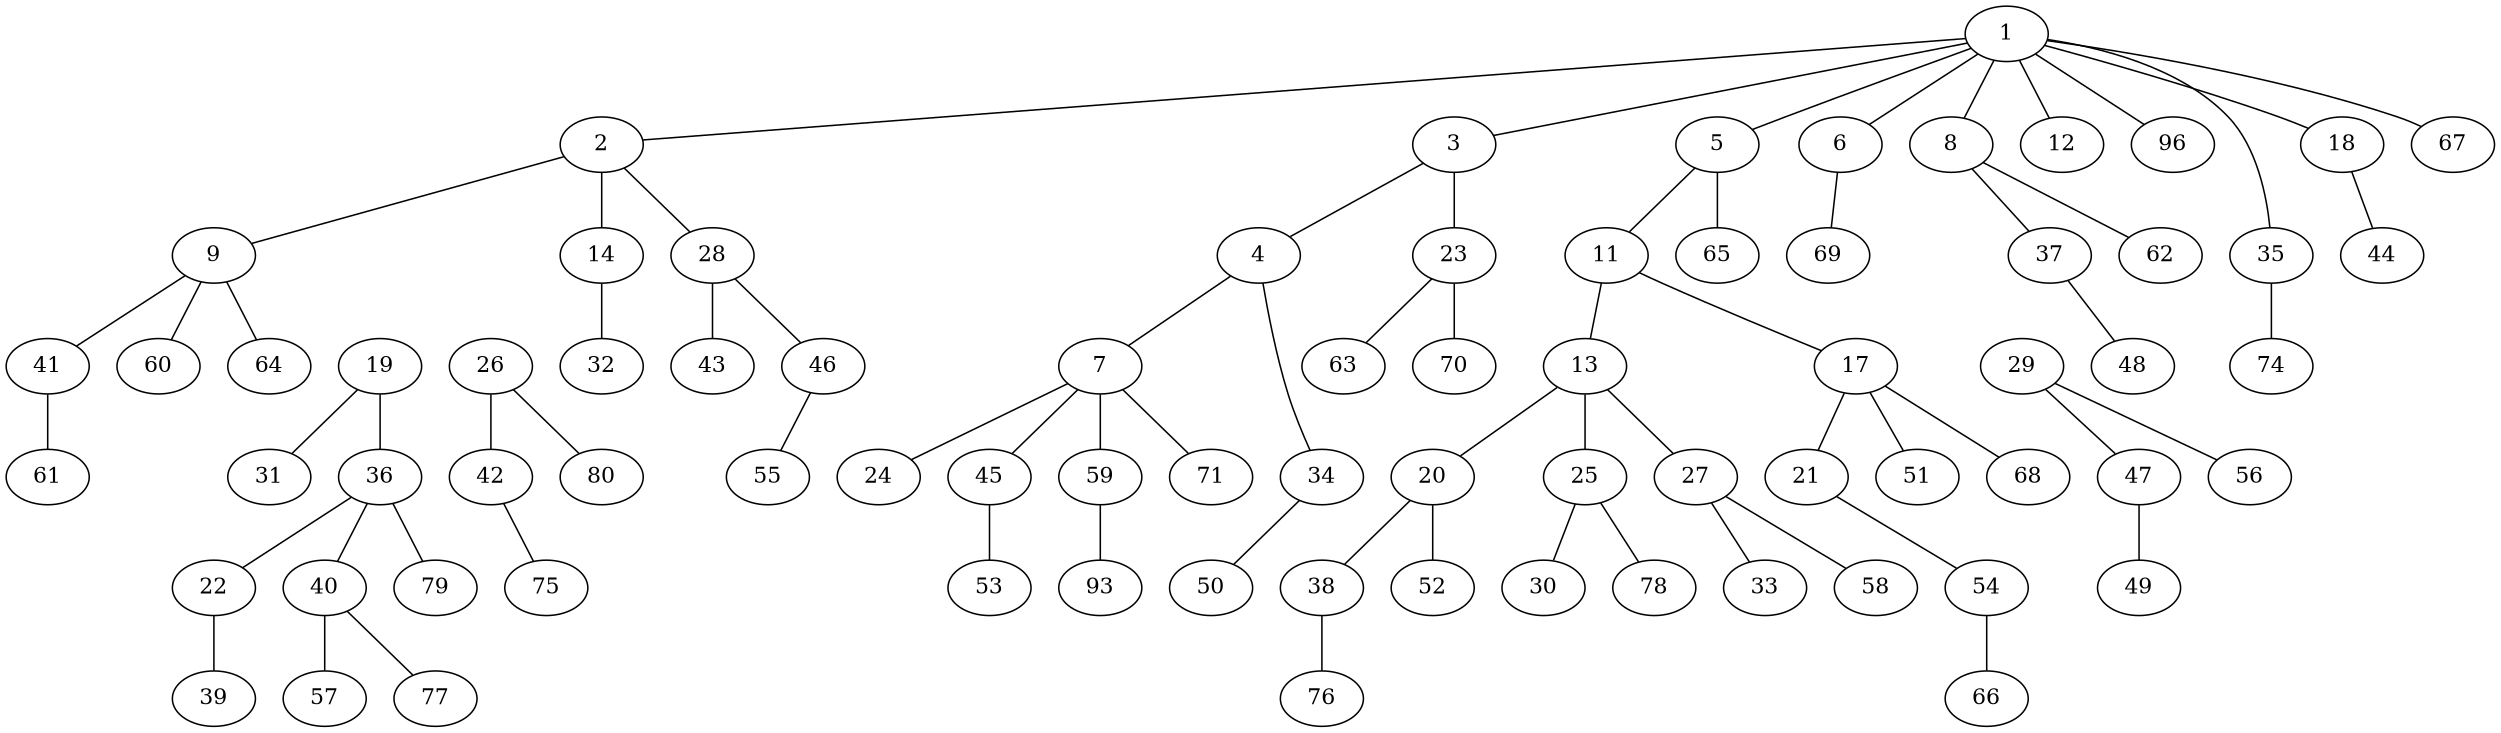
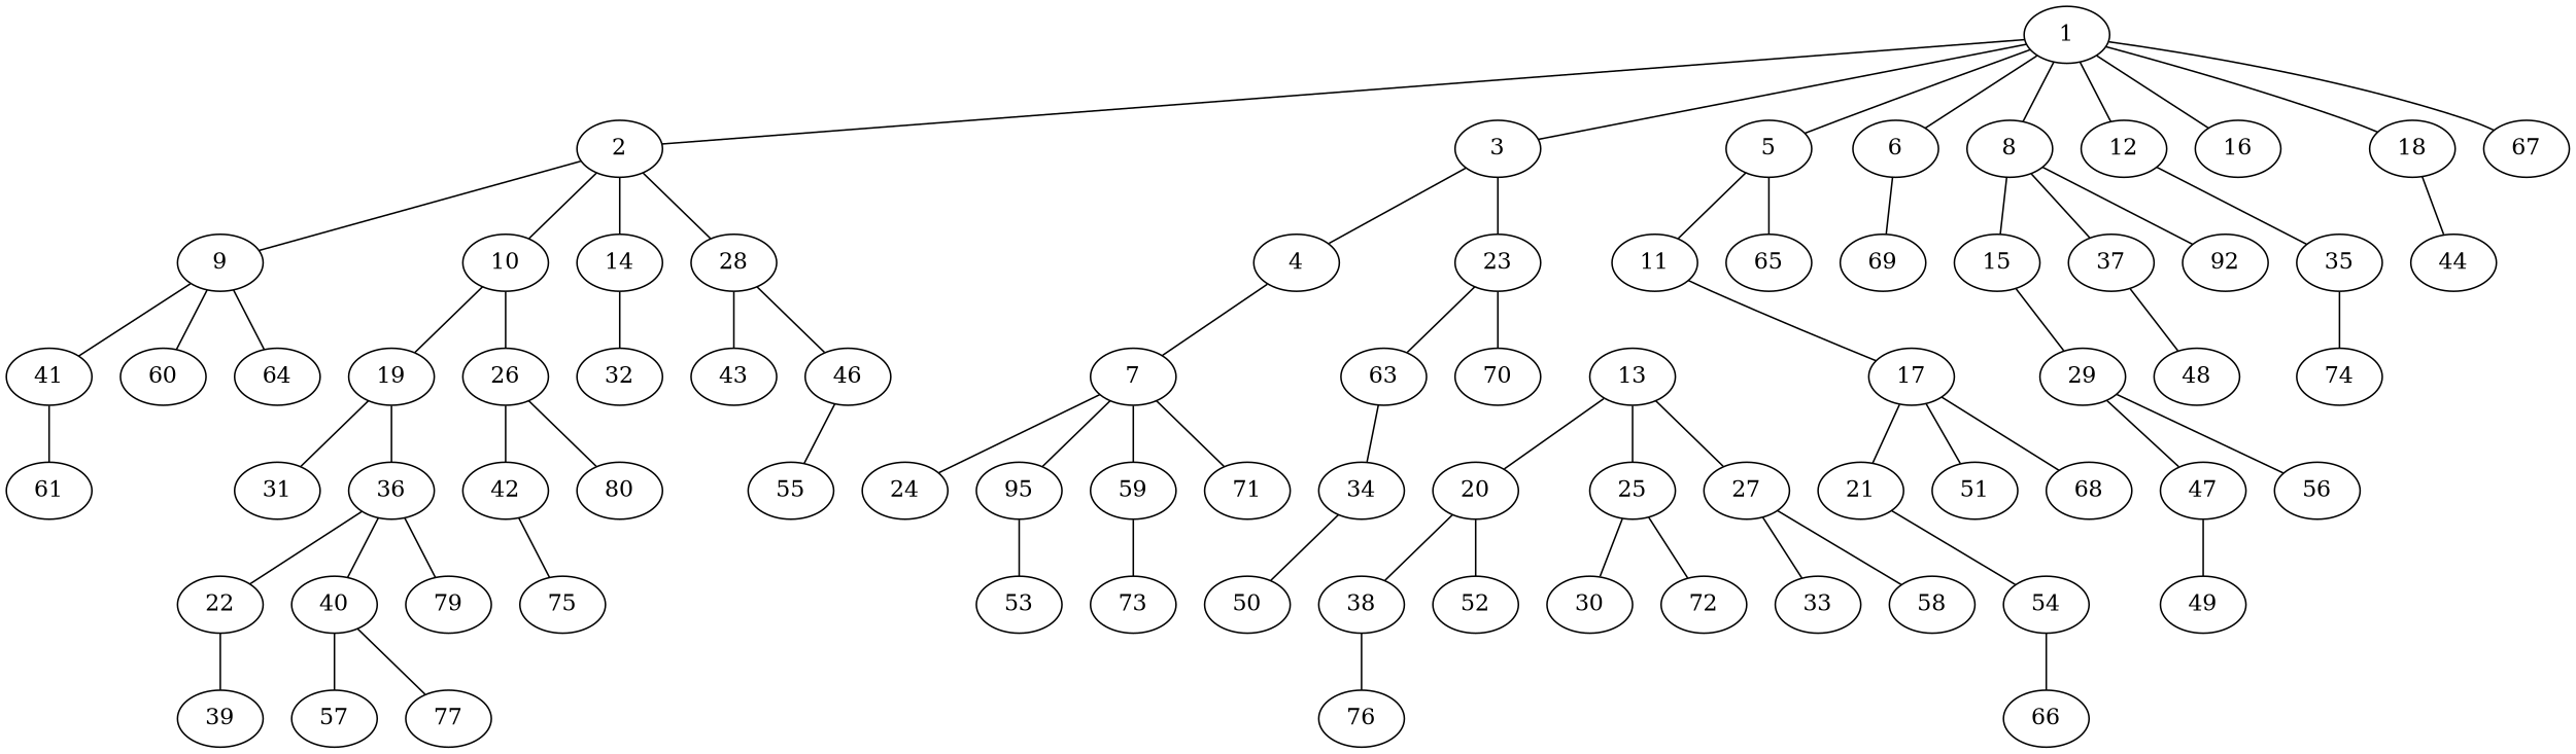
  graph {
    1
    2
    3
    5
    6
    8
    12
-   16 [label=96]
+   16
    18
    35
    67
    9
+   10
    14
    28
    4
    23
    11
    65
    69
+   15
    37
-   62
+   62 [label=92]
    44
    74
    41
    60
    64
    19
    26
    32
    43
    46
    7
    34
    63
    70
    13
    17
    29
    48
    61
    31
    36
    42
    80
    55
    24
-   45
+   45 [label=95]
    59
    71
    50
    53
-   73 [label=93]
+   73
    20
    25
    27
    21
    51
    68
    47
    56
    22
    39
    40
    79
    75
    38
    52
    30
-   72 [label=78]
+   72
    33
    58
    54
    76
    49
    66
    57
    77
    1 -- 2
    1 -- 3
    1 -- 5
    1 -- 6
    1 -- 8
    1 -- 12
    1 -- 16
    1 -- 18
-   1 -- 35
+   12 -- 35
    1 -- 67
    2 -- 9
+   2 -- 10
    2 -- 14
    2 -- 28
    3 -- 4
    3 -- 23
    5 -- 11
    5 -- 65
    6 -- 69
+   8 -- 15
    8 -- 37
    8 -- 62
    18 -- 44
    35 -- 74
    9 -- 41
    9 -- 60
    9 -- 64
+   10 -- 19
+   10 -- 26
    14 -- 32
    28 -- 43
    28 -- 46
    4 -- 7
-   4 -- 34
+   63 -- 34
    23 -- 63
    23 -- 70
-   11 -- 13
    11 -- 17
+   15 -- 29
    37 -- 48
    41 -- 61
    19 -- 31
    19 -- 36
    26 -- 42
    26 -- 80
    46 -- 55
    7 -- 24
    7 -- 45
    7 -- 59
    7 -- 71
    34 -- 50
    13 -- 20
    13 -- 25
    13 -- 27
    17 -- 21
    17 -- 51
    17 -- 68
    29 -- 47
    29 -- 56
    36 -- 22
    36 -- 40
    36 -- 79
    42 -- 75
    45 -- 53
    59 -- 73
    20 -- 38
    20 -- 52
    25 -- 30
    25 -- 72
    27 -- 33
    27 -- 58
    21 -- 54
    47 -- 49
    22 -- 39
    40 -- 57
    40 -- 77
    38 -- 76
    54 -- 66
  }
